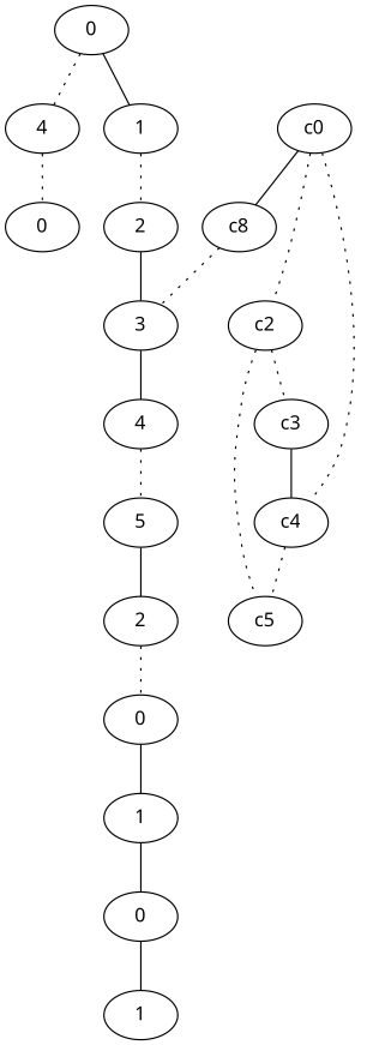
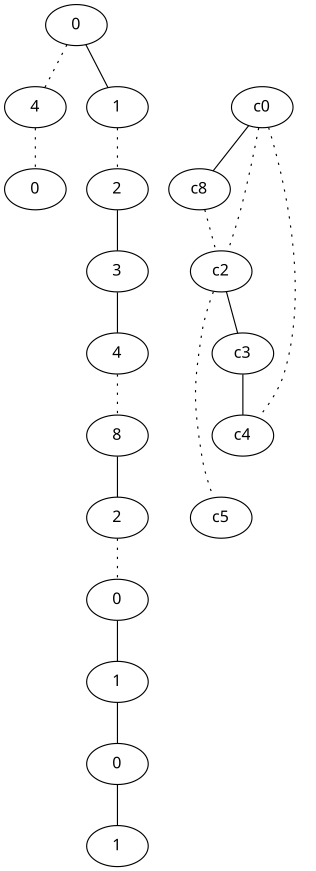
  graph {
    fontname="Noto Sans"
    node [fontname="Noto Sans"]
    edge [fontname="Noto Sans"]
    n1 [label=0]
    n2 [label=1]
    n3 [label=4]
    n4 [label=2]
    n5 [label=0]
    n6 [label=3]
    n7 [label=4]
-   n8 [label=5]
+   n8 [label=8]
    n9 [label=2]
    n10 [label=0]
    n11 [label=1]
    n12 [label=0]
    n13 [label=1]
    n14 [label=c8]
    c0
    c2
    c4
    c3
    c5
    n1 -- n2
    n1 -- n3 [style=dotted]
    n2 -- n4 [style=dotted]
    n3 -- n5 [style=dotted]
    n4 -- n6
    n6 -- n7
    n7 -- n8 [style=dotted]
    n8 -- n9
    n9 -- n10 [style=dotted]
    n10 -- n11
    n11 -- n12
    n12 -- n13
-   n14 -- n6 [style=dotted]
+   n14 -- c2 [style=dotted]
    c0 -- n14
    c0 -- c2 [style=dotted]
    c0 -- c4 [style=dotted]
-   c2 -- c3 [style=dotted]
+   c2 -- c3
    c2 -- c5 [style=dotted]
-   c4 -- c5 [style=dotted]
    c3 -- c4
  }
